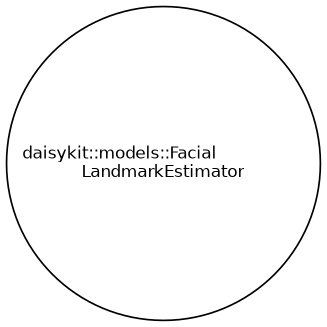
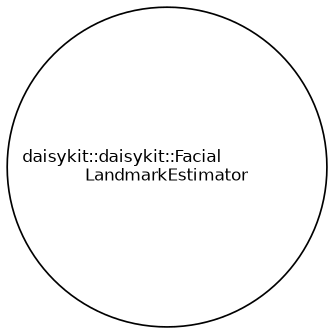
  digraph {
    rankdir=TB
-   n1 [color=black fillcolor=white fontname=Helvetica fontsize=10 height=0.2 label="daisykit::models::Facial\lLandmarkEstimator" shape=circle style=filled width=0.4]
+   n1 [color=black fillcolor=white fontname=Helvetica fontsize=10 height=0.2 label="daisykit::daisykit::Facial\lLandmarkEstimator" shape=circle style=filled width=0.4]
  }
